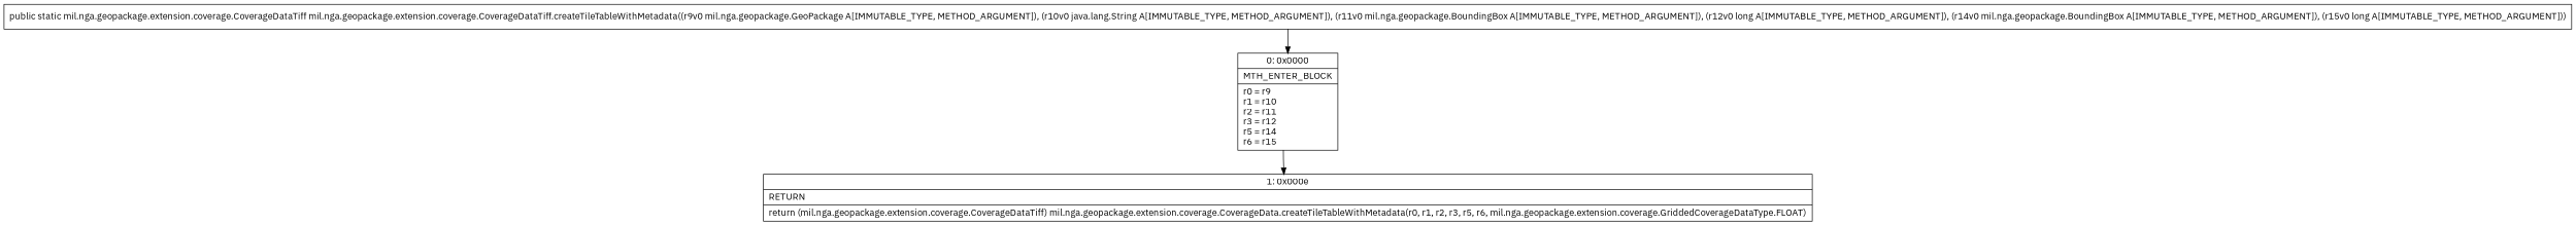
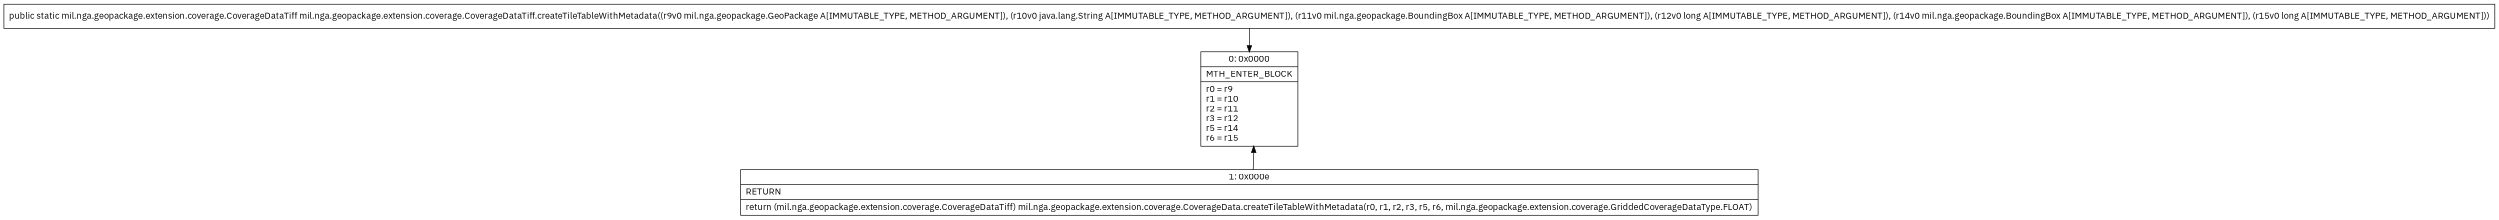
  digraph {
    fontname="IBM Plex Sans"
    node [shape=record fontname="IBM Plex Sans"]
    edge [fontname="IBM Plex Sans"]
    n1 [label="{0\:\ 0x0000|MTH_ENTER_BLOCK\l|r0 = r9\lr1 = r10\lr2 = r11\lr3 = r12\lr5 = r14\lr6 = r15\l}"]
    n2 [label="{1\:\ 0x000e|RETURN\l|return (mil.nga.geopackage.extension.coverage.CoverageDataTiff) mil.nga.geopackage.extension.coverage.CoverageData.createTileTableWithMetadata(r0, r1, r2, r3, r5, r6, mil.nga.geopackage.extension.coverage.GriddedCoverageDataType.FLOAT)\l}"]
    n3 [label="{public static mil.nga.geopackage.extension.coverage.CoverageDataTiff mil.nga.geopackage.extension.coverage.CoverageDataTiff.createTileTableWithMetadata((r9v0 mil.nga.geopackage.GeoPackage A[IMMUTABLE_TYPE, METHOD_ARGUMENT]), (r10v0 java.lang.String A[IMMUTABLE_TYPE, METHOD_ARGUMENT]), (r11v0 mil.nga.geopackage.BoundingBox A[IMMUTABLE_TYPE, METHOD_ARGUMENT]), (r12v0 long A[IMMUTABLE_TYPE, METHOD_ARGUMENT]), (r14v0 mil.nga.geopackage.BoundingBox A[IMMUTABLE_TYPE, METHOD_ARGUMENT]), (r15v0 long A[IMMUTABLE_TYPE, METHOD_ARGUMENT])) }"]
-   n1 -> n2
+   n2 -> n1
    n3 -> n1
  }
